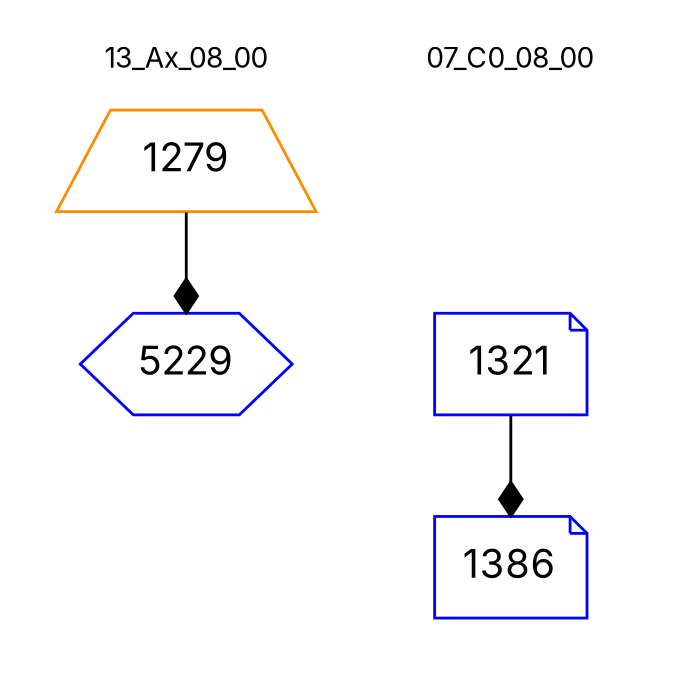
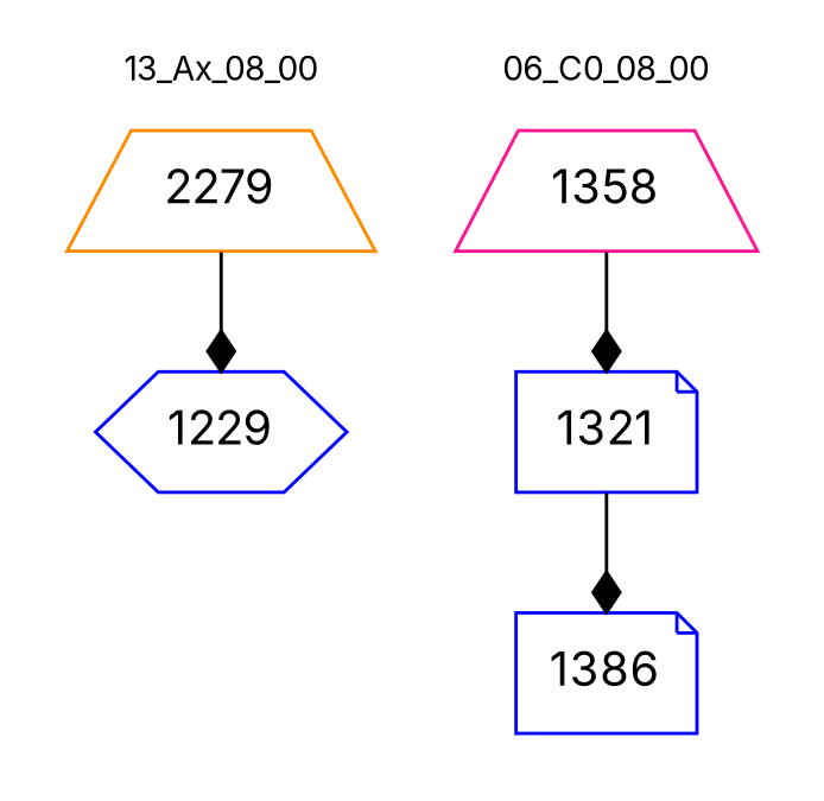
  digraph {
    fontname=Inter
    node [color=blue fontname=Inter shape=trapezium]
    edge [arrowhead=diamond color=black fontname=Inter]
-   n1 [color=darkorange label=1279]
-   n2 [label=5229 shape=hexagon]
+   n1 [color=darkorange label=2279]
+   n2 [label=1229 shape=hexagon]
+   n3 [color=deeppink label=1358]
    n4 [label=1321 shape=note]
    n5 [label=1386 shape=note]
    subgraph cluster_1 {
      color=white
      fontsize=10
      label="13_Ax_08_00"
      n1
      n2
    }
    subgraph cluster_2 {
      color=white
      fontsize=10
-     label="07_C0_08_00"
+     label="06_C0_08_00"
+     n3
      n4
      n5
    }
    n1 -> n2
+   n3 -> n4
    n4 -> n5
  }
